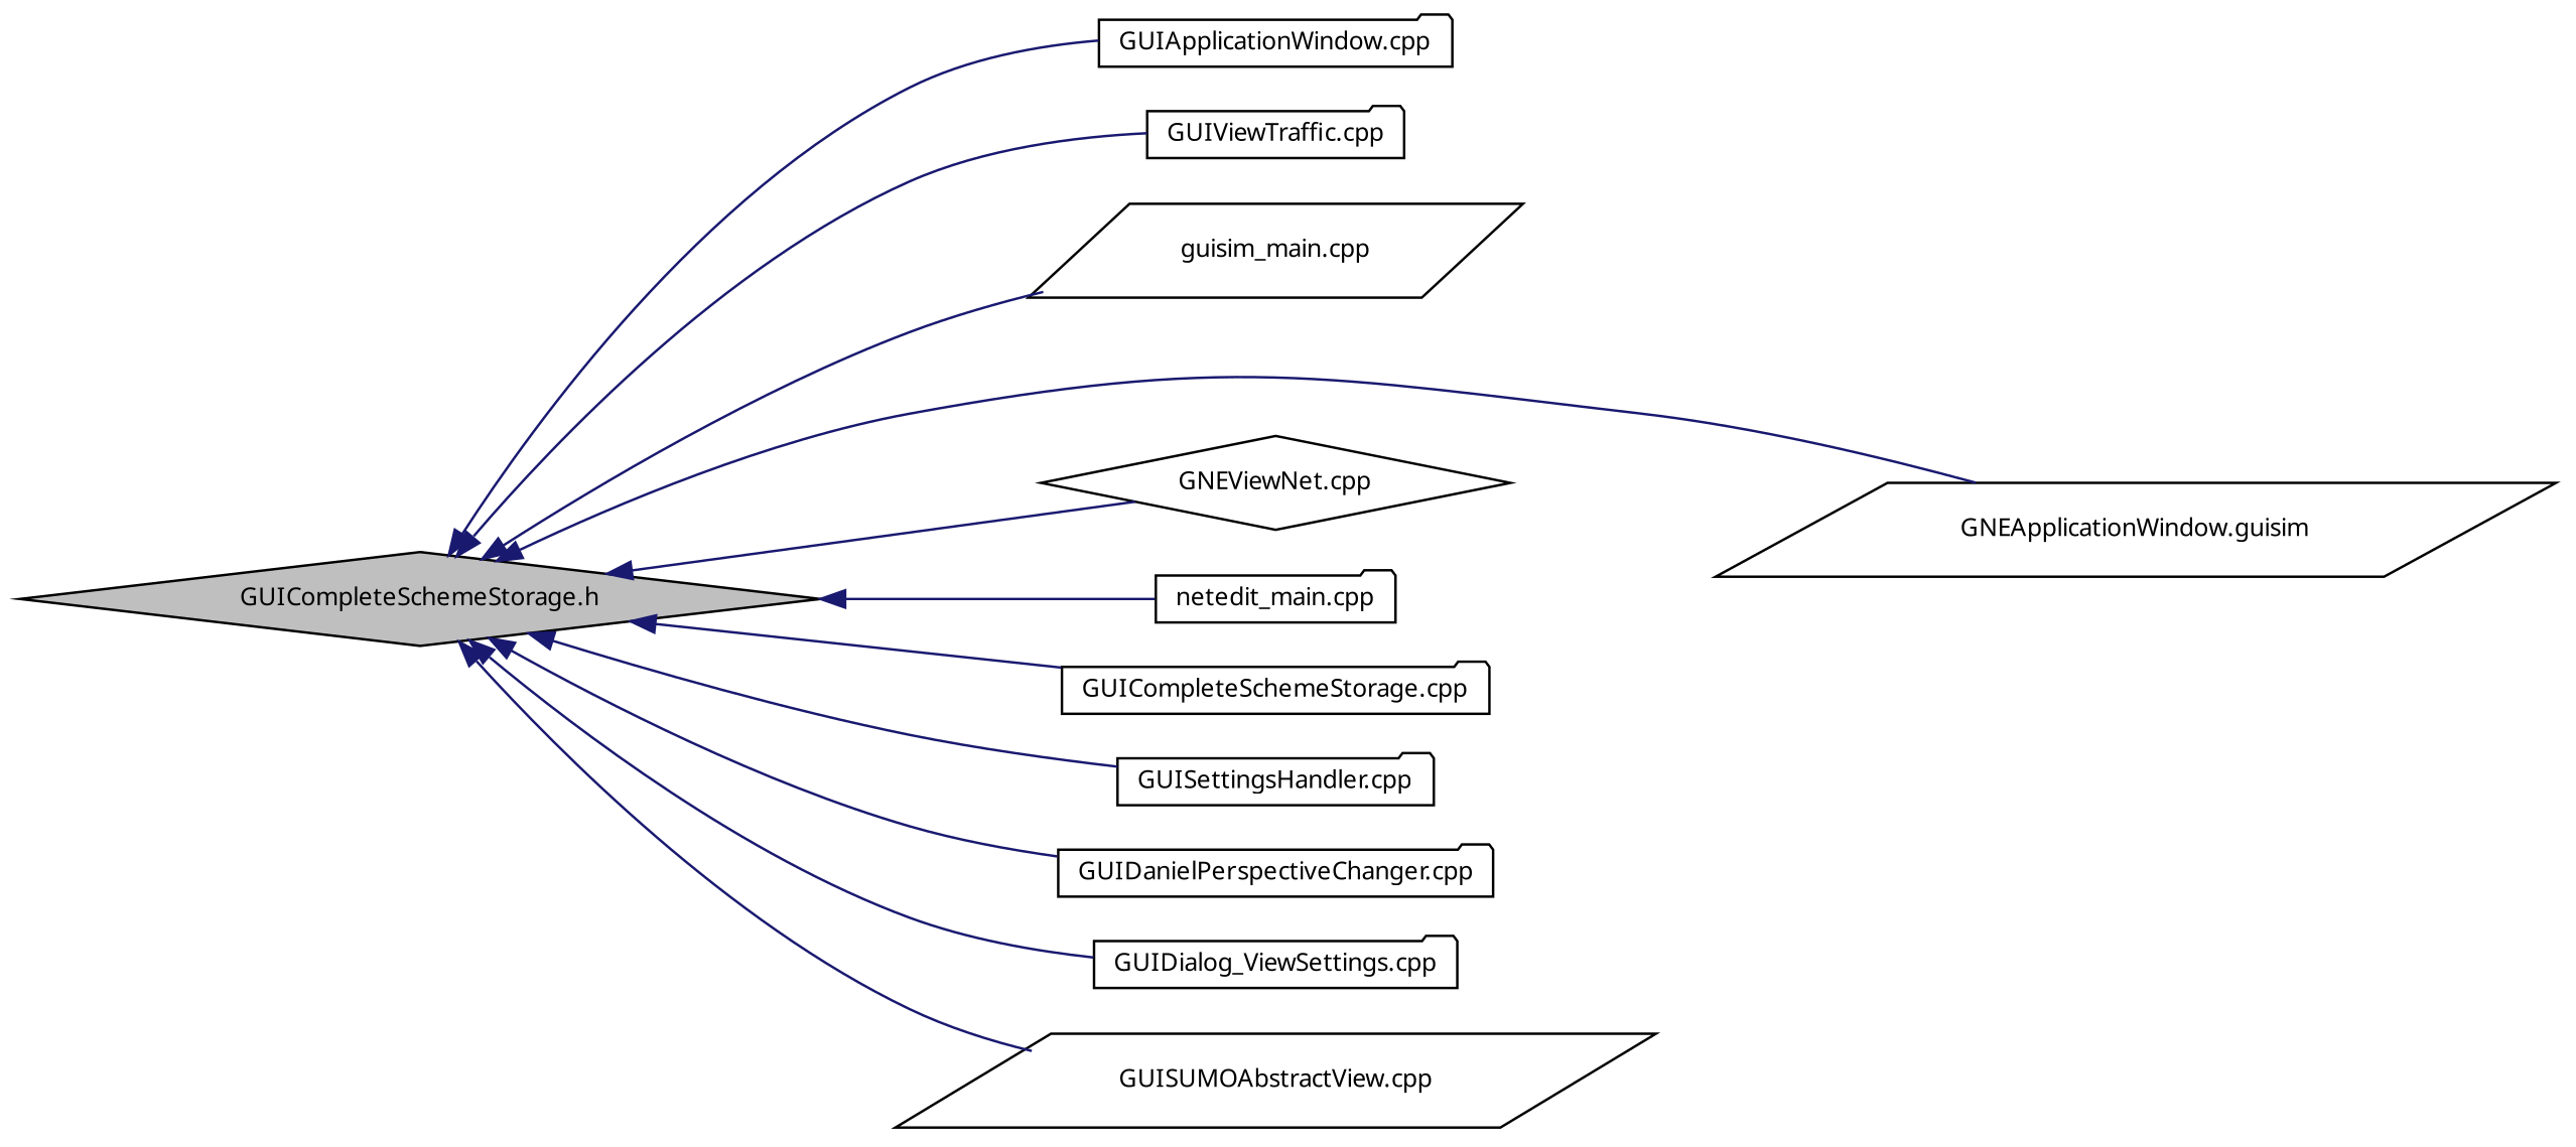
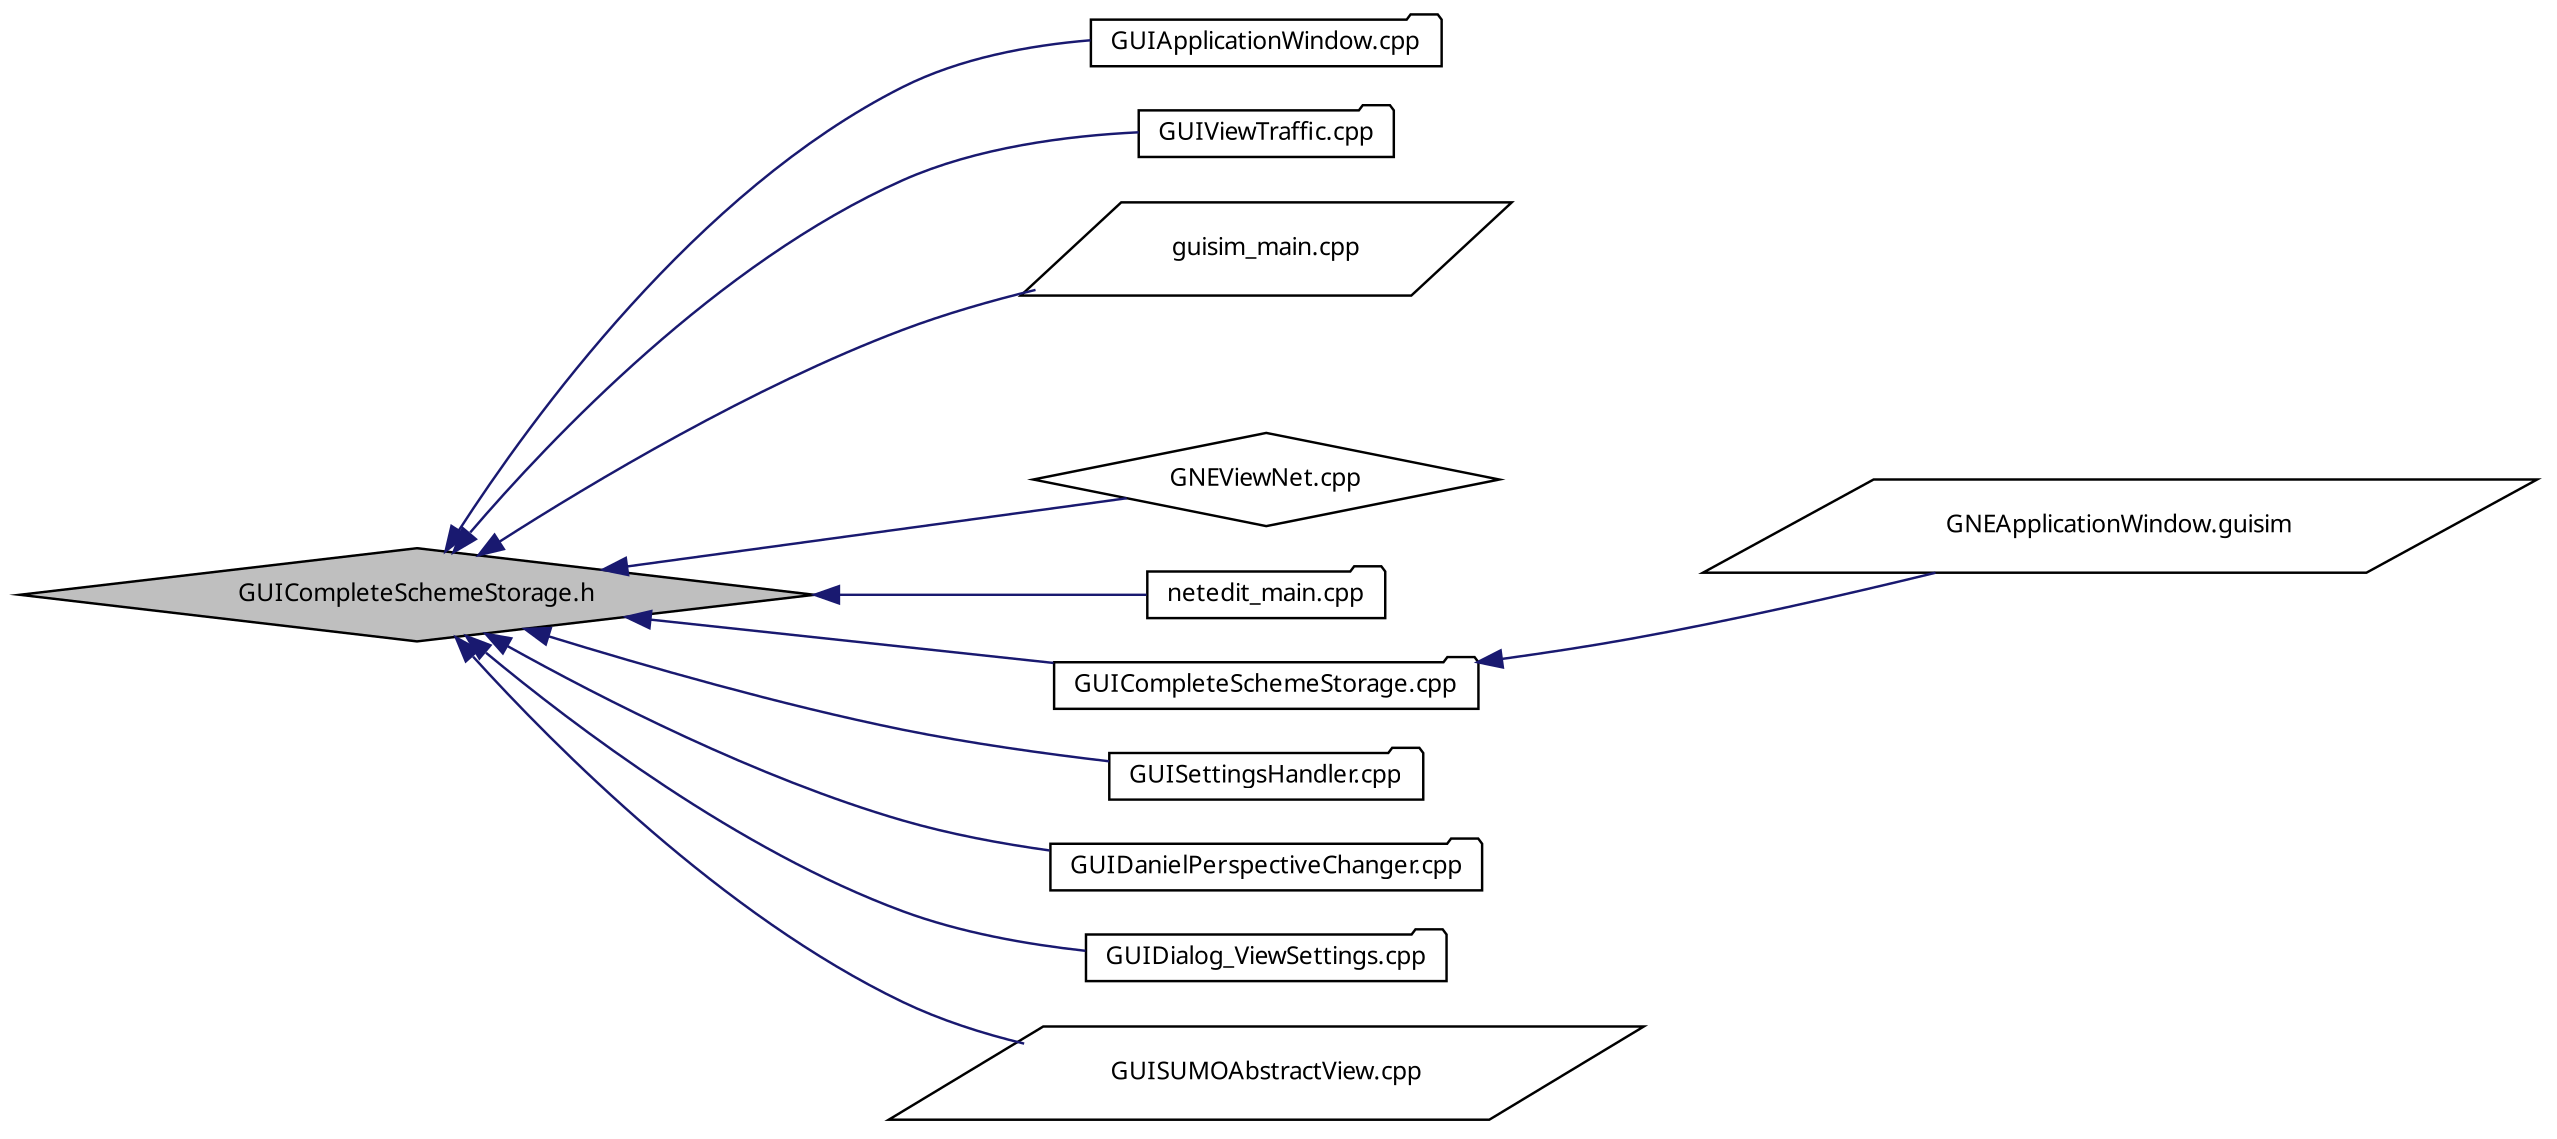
  digraph {
    fontname="Noto Sans"
    rankdir=LR
    node [color=black fillcolor=white fontname="Noto Sans" fontsize=10 shape=folder style=filled]
    edge [color=midnightblue dir=back fontname="Noto Sans" fontsize=10 labelfontname=Helvetica labelfontsize=10 style=solid]
    n1 [fillcolor=grey75 fontcolor=black height=0.2 label="GUICompleteSchemeStorage.h" shape=diamond width=0.4]
    n2 [height=0.2 label="GUIApplicationWindow.cpp" width=0.4]
    n3 [height=0.2 label="GUIViewTraffic.cpp" width=0.4]
    n4 [height=0.2 label="guisim_main.cpp" shape=parallelogram width=0.4]
    n5 [height=0.2 label="GNEApplicationWindow.guisim" shape=parallelogram width=0.4]
    n6 [height=0.2 label="GNEViewNet.cpp" shape=diamond width=0.4]
    n7 [height=0.2 label="netedit_main.cpp" width=0.4]
    n8 [height=0.2 label="GUICompleteSchemeStorage.cpp" width=0.4]
    n9 [height=0.2 label="GUISettingsHandler.cpp" width=0.4]
    n10 [height=0.2 label="GUIDanielPerspectiveChanger.cpp" width=0.4]
    n11 [height=0.2 label="GUIDialog_ViewSettings.cpp" width=0.4]
    n12 [height=0.2 label="GUISUMOAbstractView.cpp" shape=parallelogram width=0.4]
    n1 -> n2
    n1 -> n3
    n1 -> n4
-   n1 -> n5
+   n8 -> n5
    n1 -> n6
    n1 -> n7
    n1 -> n8
    n1 -> n9
    n1 -> n10
    n1 -> n11
    n1 -> n12
  }
